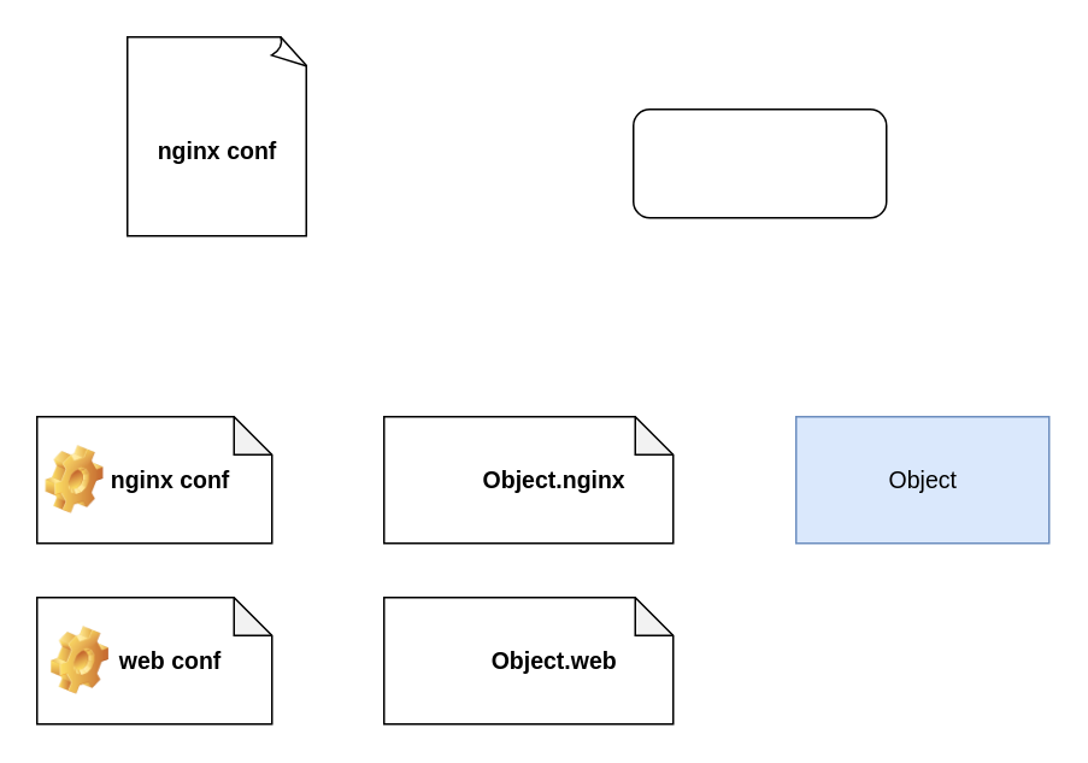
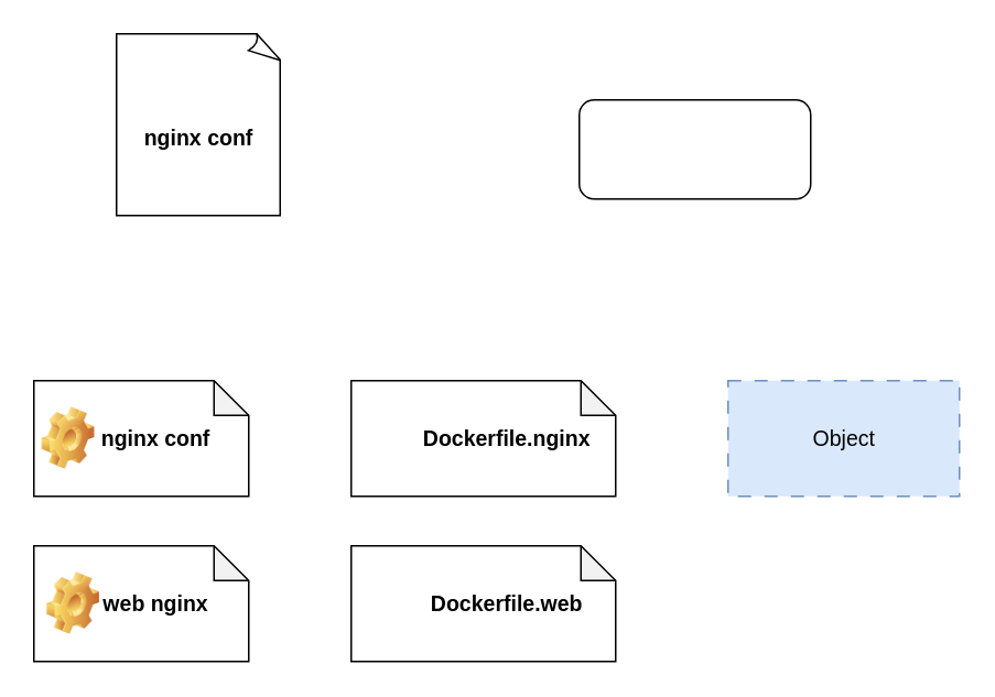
  <mxCell id="0" />
  <mxCell id="1" parent="0" />
  <mxCell id="2" value="" style="rounded=1;whiteSpace=wrap;html=1;" vertex="1" parent="1"><mxGeometry x="350" y="60" width="140" height="60" as="geometry" /></mxCell>
  <mxCell id="3" value="&lt;b&gt;&lt;br&gt;nginx conf&lt;/b&gt;" style="whiteSpace=wrap;html=1;shape=mxgraph.basic.document;fontSize=13;" vertex="1" parent="1"><mxGeometry x="70" y="20" width="100" height="110" as="geometry" /></mxCell>
  <mxCell id="4" value="" style="group" vertex="1" connectable="0" parent="1"><mxGeometry y="230" width="130" height="70" as="geometry" x="20" /></mxCell>
  <mxCell id="5" value="&lt;div style=&quot;&quot;&gt;&lt;b style=&quot;background-color: initial; font-size: 13px;&quot;&gt;&amp;nbsp; &amp;nbsp; &amp;nbsp;nginx conf&lt;/b&gt;&lt;/div&gt;" style="shape=note;whiteSpace=wrap;html=1;backgroundOutline=1;darkOpacity=0.05;align=center;size=21;" vertex="1" parent="4"><mxGeometry width="130" height="70" as="geometry" /></mxCell>
  <mxCell id="6" value="" style="shape=image;html=1;verticalLabelPosition=bottom;verticalAlign=top;imageAspect=1;aspect=fixed;image=img/clipart/Gear_128x128.png" vertex="1" parent="4"><mxGeometry x="5" y="16.23" width="32" height="37.54" as="geometry" /></mxCell>
  <mxCell id="7" value="" style="group" vertex="1" connectable="0" parent="1"><mxGeometry y="330" width="130" height="70" as="geometry" x="20" /></mxCell>
- <mxCell id="8" value="&lt;div style=&quot;&quot;&gt;&lt;b style=&quot;background-color: initial; font-size: 13px;&quot;&gt;&amp;nbsp; &amp;nbsp; &amp;nbsp;web conf&lt;/b&gt;&lt;/div&gt;" style="shape=note;whiteSpace=wrap;html=1;backgroundOutline=1;darkOpacity=0.05;align=center;size=21;" vertex="1" parent="7"><mxGeometry width="130" height="70" as="geometry" /></mxCell>
+ <mxCell id="8" value="&lt;div style=&quot;&quot;&gt;&lt;b style=&quot;background-color: initial; font-size: 13px;&quot;&gt;&amp;nbsp; &amp;nbsp; &amp;nbsp;web nginx&lt;/b&gt;&lt;/div&gt;" style="shape=note;whiteSpace=wrap;html=1;backgroundOutline=1;darkOpacity=0.05;align=center;size=21;" vertex="1" parent="7"><mxGeometry width="130" height="70" as="geometry" /></mxCell>
  <mxCell id="9" value="" style="shape=image;html=1;verticalLabelPosition=bottom;verticalAlign=top;imageAspect=1;aspect=fixed;image=img/clipart/Gear_128x128.png" vertex="1" parent="7"><mxGeometry x="8" y="16.23" width="32" height="37.54" as="geometry" /></mxCell>
  <mxCell id="10" value="" style="group" vertex="1" connectable="0" parent="1"><mxGeometry x="222" y="230" width="150" height="70" as="geometry" /></mxCell>
- <mxCell id="11" value="&lt;div style=&quot;&quot;&gt;&lt;b style=&quot;background-color: initial; font-size: 13px;&quot;&gt;&amp;nbsp; &amp;nbsp; &amp;nbsp; &amp;nbsp; Object.nginx&lt;/b&gt;&lt;/div&gt;" style="shape=note;whiteSpace=wrap;html=1;backgroundOutline=1;darkOpacity=0.05;align=center;size=21;" vertex="1" parent="10"><mxGeometry x="-10" width="160" height="70" as="geometry" /></mxCell>
+ <mxCell id="11" value="&lt;div style=&quot;&quot;&gt;&lt;b style=&quot;background-color: initial; font-size: 13px;&quot;&gt;&amp;nbsp; &amp;nbsp; &amp;nbsp; &amp;nbsp; Dockerfile.nginx&lt;/b&gt;&lt;/div&gt;" style="shape=note;whiteSpace=wrap;html=1;backgroundOutline=1;darkOpacity=0.05;align=center;size=21;" vertex="1" parent="10"><mxGeometry x="-10" width="160" height="70" as="geometry" /></mxCell>
  <mxCell id="12" value="" style="shape=image;html=1;verticalAlign=top;verticalLabelPosition=bottom;labelBackgroundColor=#ffffff;imageAspect=0;aspect=fixed;image=https://cdn2.iconfinder.com/data/icons/boxicons-logos/24/bxl-docker-128.png;fontSize=13;" vertex="1" parent="10"><mxGeometry x="-7" y="15.0" width="40" height="40" as="geometry" /></mxCell>
  <mxCell id="13" value="" style="group" vertex="1" connectable="0" parent="1"><mxGeometry x="222" y="330" width="150" height="70" as="geometry" /></mxCell>
- <mxCell id="14" value="&lt;div style=&quot;&quot;&gt;&lt;b style=&quot;background-color: initial; font-size: 13px;&quot;&gt;&amp;nbsp; &amp;nbsp; &amp;nbsp; &amp;nbsp; Object.web&lt;/b&gt;&lt;/div&gt;" style="shape=note;whiteSpace=wrap;html=1;backgroundOutline=1;darkOpacity=0.05;align=center;size=21;" vertex="1" parent="13"><mxGeometry x="-10" width="160" height="70" as="geometry" /></mxCell>
+ <mxCell id="14" value="&lt;div style=&quot;&quot;&gt;&lt;b style=&quot;background-color: initial; font-size: 13px;&quot;&gt;&amp;nbsp; &amp;nbsp; &amp;nbsp; &amp;nbsp; Dockerfile.web&lt;/b&gt;&lt;/div&gt;" style="shape=note;whiteSpace=wrap;html=1;backgroundOutline=1;darkOpacity=0.05;align=center;size=21;" vertex="1" parent="13"><mxGeometry x="-10" width="160" height="70" as="geometry" /></mxCell>
  <mxCell id="15" value="" style="shape=image;html=1;verticalAlign=top;verticalLabelPosition=bottom;labelBackgroundColor=#ffffff;imageAspect=0;aspect=fixed;image=https://cdn2.iconfinder.com/data/icons/boxicons-logos/24/bxl-docker-128.png;fontSize=13;" vertex="1" parent="13"><mxGeometry x="-7" y="15.0" width="40" height="40" as="geometry" /></mxCell>
  <mxCell id="16" value="" style="shape=image;html=1;verticalAlign=top;verticalLabelPosition=bottom;labelBackgroundColor=#ffffff;imageAspect=0;aspect=fixed;image=https://cdn3.iconfinder.com/data/icons/user-interface-169/32/plus-128.png;fontSize=13;" vertex="1" parent="1"><mxGeometry x="160" y="246" width="38" height="38" as="geometry" /></mxCell>
  <mxCell id="17" value="" style="shape=image;html=1;verticalAlign=top;verticalLabelPosition=bottom;labelBackgroundColor=#ffffff;imageAspect=0;aspect=fixed;image=https://cdn3.iconfinder.com/data/icons/user-interface-169/32/plus-128.png;fontSize=13;" vertex="1" parent="1"><mxGeometry x="160" y="346" width="38" height="38" as="geometry" /></mxCell>
- <mxCell id="18" value="Object" style="html=1;fontSize=13;dashed=0;dashPattern=8 8;strokeWidth=1;perimeterSpacing=14;fillColor=#dae8fc;strokeColor=#6c8ebf;" vertex="1" parent="1"><mxGeometry x="440" y="230" width="140" height="70" as="geometry" /></mxCell>
+ <mxCell id="18" value="Object" style="html=1;fontSize=13;dashed=1;dashPattern=8 8;strokeWidth=1;perimeterSpacing=14;fillColor=#dae8fc;strokeColor=#6c8ebf;" vertex="1" parent="1"><mxGeometry x="440" y="230" width="140" height="70" as="geometry" /></mxCell>
